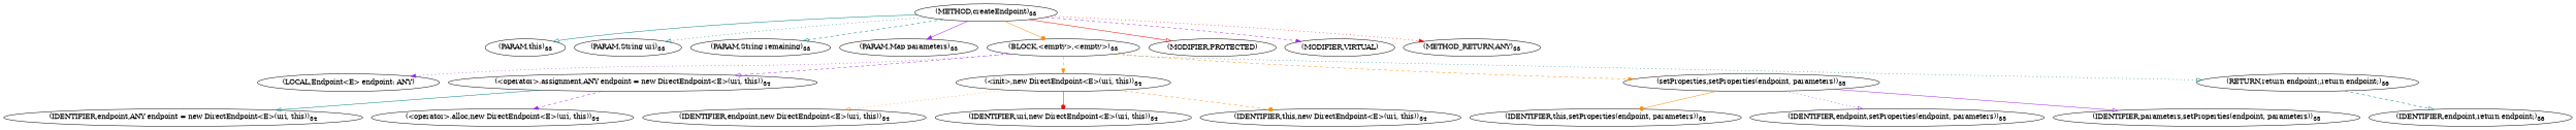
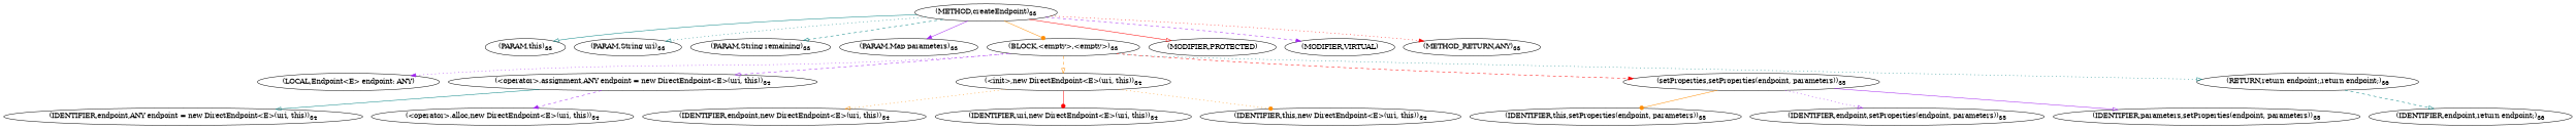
  digraph {
    edge [arrowhead=onormal color=purple style=solid]
    n1 [label=<(METHOD,createEndpoint)<SUB>33</SUB>>]
    n2 [label=<(PARAM,this)<SUB>33</SUB>>]
    n3 [label=<(PARAM,String uri)<SUB>33</SUB>>]
    n4 [label=<(PARAM,String remaining)<SUB>33</SUB>>]
    n5 [label=<(PARAM,Map parameters)<SUB>33</SUB>>]
    n6 [label=<(BLOCK,&lt;empty&gt;,&lt;empty&gt;)<SUB>33</SUB>>]
    n7 [label=<(MODIFIER,PROTECTED)>]
    n8 [label=<(MODIFIER,VIRTUAL)>]
    n9 [label=<(METHOD_RETURN,ANY)<SUB>33</SUB>>]
    n10 [label=<(LOCAL,Endpoint&lt;E&gt; endpoint: ANY)>]
    n11 [label=<(&lt;operator&gt;.assignment,ANY endpoint = new DirectEndpoint&lt;E&gt;(uri, this))<SUB>34</SUB>>]
    n12 [label=<(&lt;init&gt;,new DirectEndpoint&lt;E&gt;(uri, this))<SUB>34</SUB>>]
    n13 [label=<(setProperties,setProperties(endpoint, parameters))<SUB>35</SUB>>]
    n14 [label=<(RETURN,return endpoint;,return endpoint;)<SUB>36</SUB>>]
    n15 [label=<(IDENTIFIER,endpoint,ANY endpoint = new DirectEndpoint&lt;E&gt;(uri, this))<SUB>34</SUB>>]
    n16 [label=<(&lt;operator&gt;.alloc,new DirectEndpoint&lt;E&gt;(uri, this))<SUB>34</SUB>>]
    n17 [label=<(IDENTIFIER,endpoint,new DirectEndpoint&lt;E&gt;(uri, this))<SUB>34</SUB>>]
    n18 [label=<(IDENTIFIER,uri,new DirectEndpoint&lt;E&gt;(uri, this))<SUB>34</SUB>>]
    n19 [label=<(IDENTIFIER,this,new DirectEndpoint&lt;E&gt;(uri, this))<SUB>34</SUB>>]
    n20 [label=<(IDENTIFIER,this,setProperties(endpoint, parameters))<SUB>35</SUB>>]
    n21 [label=<(IDENTIFIER,endpoint,setProperties(endpoint, parameters))<SUB>35</SUB>>]
    n22 [label=<(IDENTIFIER,parameters,setProperties(endpoint, parameters))<SUB>35</SUB>>]
    n23 [label=<(IDENTIFIER,endpoint,return endpoint;)<SUB>36</SUB>>]
    n1 -> n2 [color=teal]
    n1 -> n3 [color=teal style=dotted]
    n1 -> n4 [color=teal style=dashed]
    n1 -> n5 [arrowhead=normal]
    n1 -> n6 [arrowhead=dot color=darkorange]
    n1 -> n7 [color=red]
    n1 -> n8 [arrowhead=normal style=dashed]
    n1 -> n9 [arrowhead=normal color=red style=dotted]
    n6 -> n10 [arrowhead=normal style=dotted]
    n6 -> n11 [style=dashed]
-   n6 -> n12 [arrowhead=normal color=darkorange style=dashed]
-   n6 -> n13 [arrowhead=normal color=darkorange style=dashed]
+   n6 -> n12 [color=darkorange style=dashed]
+   n6 -> n13 [arrowhead=normal color=red style=dashed]
    n6 -> n14 [color=teal style=dotted]
    n11 -> n15 [color=teal]
    n11 -> n16 [arrowhead=normal style=dashed]
    n12 -> n17 [color=darkorange style=dotted]
    n12 -> n18 [arrowhead=dot color=red]
-   n12 -> n19 [arrowhead=dot color=darkorange style=dashed]
+   n12 -> n19 [arrowhead=dot color=darkorange style=dotted]
    n13 -> n20 [arrowhead=dot color=darkorange]
    n13 -> n21 [style=dotted]
    n13 -> n22
    n14 -> n23 [color=teal style=dashed]
  }
